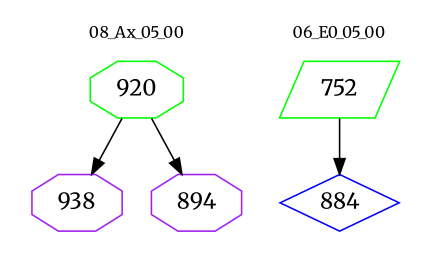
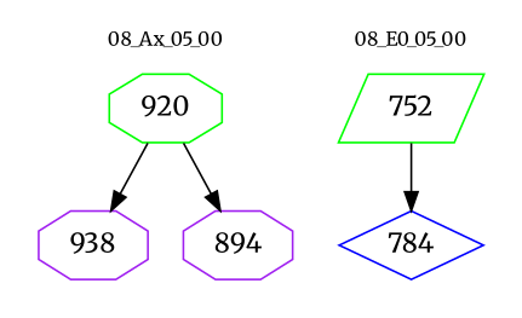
  digraph {
    fontname=Merriweather
    node [color=green fontname=Merriweather shape=octagon]
    edge [color=black fontname=Merriweather]
    n1 [label=920]
    n2 [color=purple label=938]
    n3 [color=purple label=894]
    n4 [label=752 shape=parallelogram]
-   n5 [color=blue label=884 shape=diamond]
+   n5 [color=blue label=784 shape=diamond]
    subgraph cluster_1 {
      color=white
      fontsize=10
      label="08_Ax_05_00"
      n1
      n2
      n3
    }
    subgraph cluster_2 {
      color=white
      fontsize=10
-     label="06_E0_05_00"
+     label="08_E0_05_00"
      n4
      n5
    }
    n1 -> n2
    n1 -> n3
    n4 -> n5
  }
